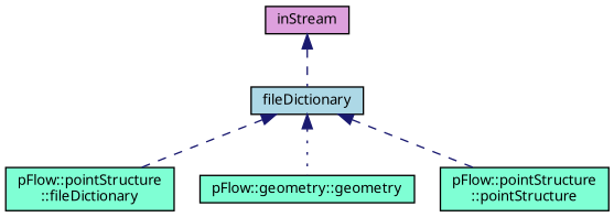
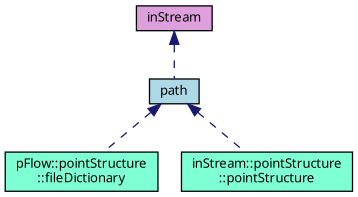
  digraph {
    fontname="Noto Sans"
    rankdir=TB
    node [color=black fillcolor=aquamarine fontname="Noto Sans" fontsize=10 shape=record style=filled]
    edge [color=midnightblue dir=back fontname="Noto Sans" fontsize=10 labelfontname=Helvetica labelfontsize=10 style=dashed]
-   n1 [fillcolor=lightblue fontcolor=black height=0.2 label=fileDictionary width=0.4]
+   n1 [fillcolor=lightblue fontcolor=black height=0.2 label=path width=0.4]
    n2 [height=0.2 label="pFlow::pointStructure\l::fileDictionary" width=0.4]
-   n3 [height=0.2 label="pFlow::geometry::geometry" width=0.4]
-   n4 [height=0.2 label="pFlow::pointStructure\l::pointStructure" width=0.4]
+   n4 [height=0.2 label="inStream::pointStructure\l::pointStructure" width=0.4]
    n5 [fillcolor=plum height=0.2 label=inStream width=0.4]
    n1 -> n2
-   n1 -> n3 [style=dotted]
    n1 -> n4
    n5 -> n1
  }
